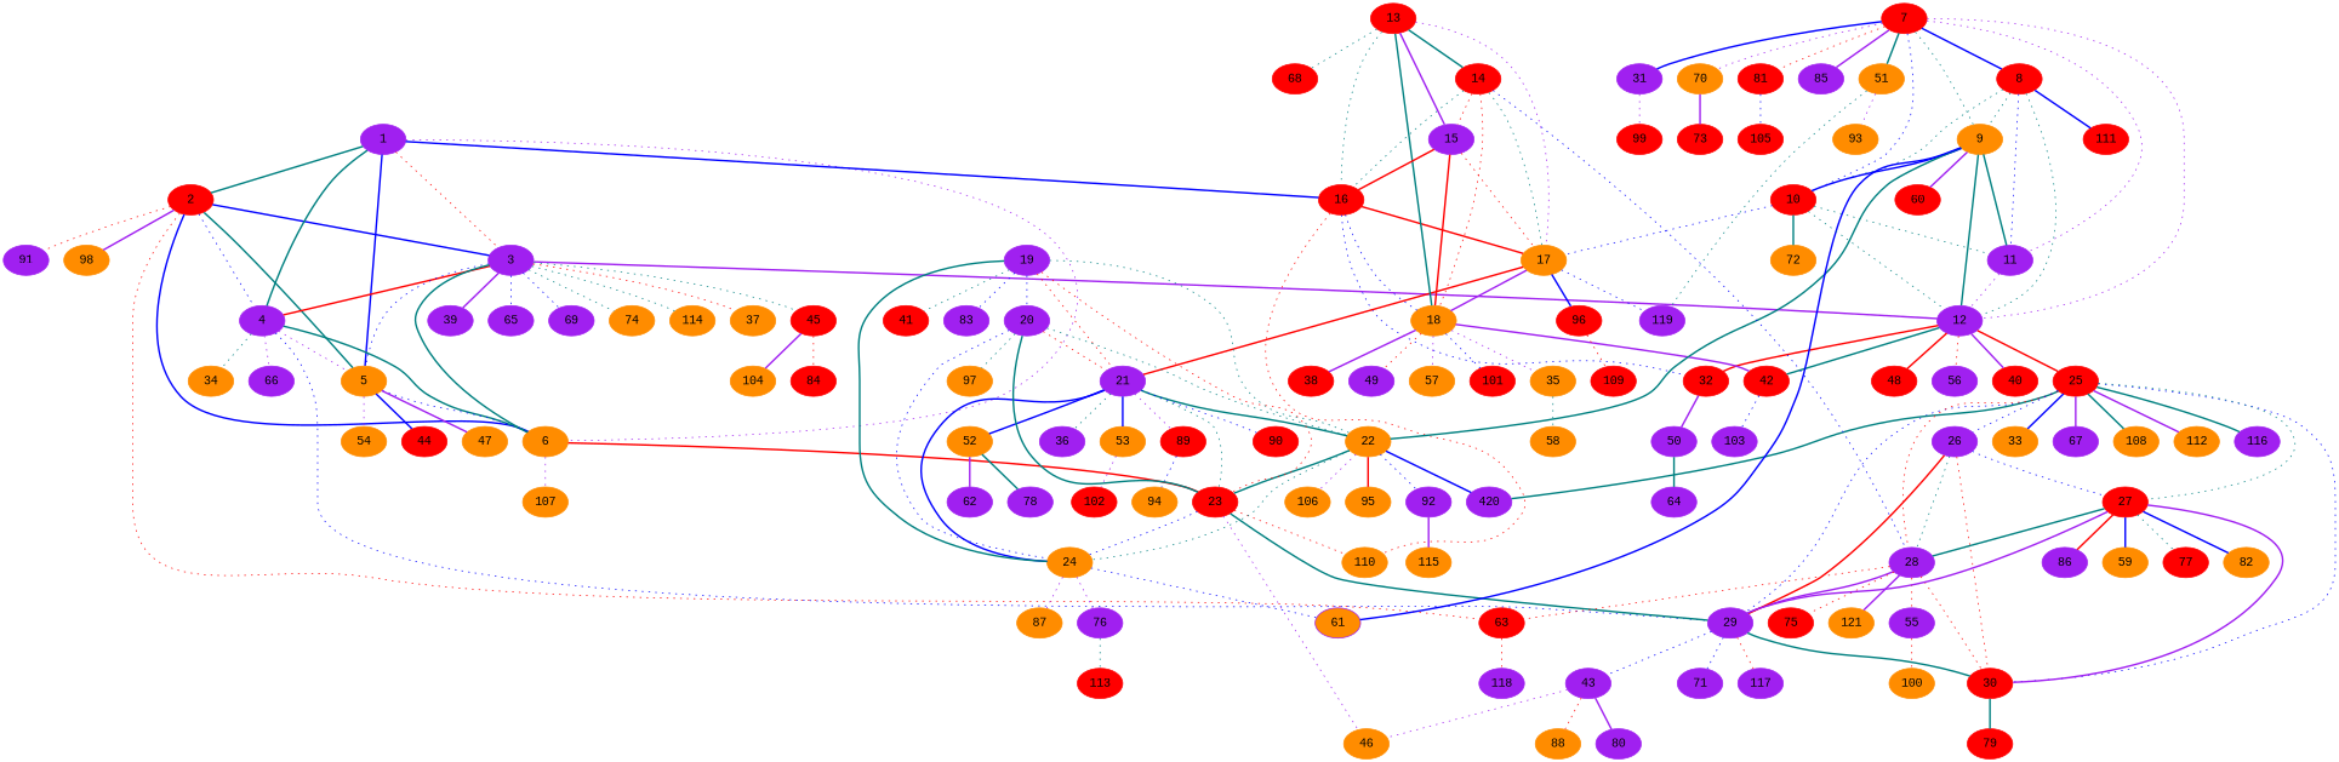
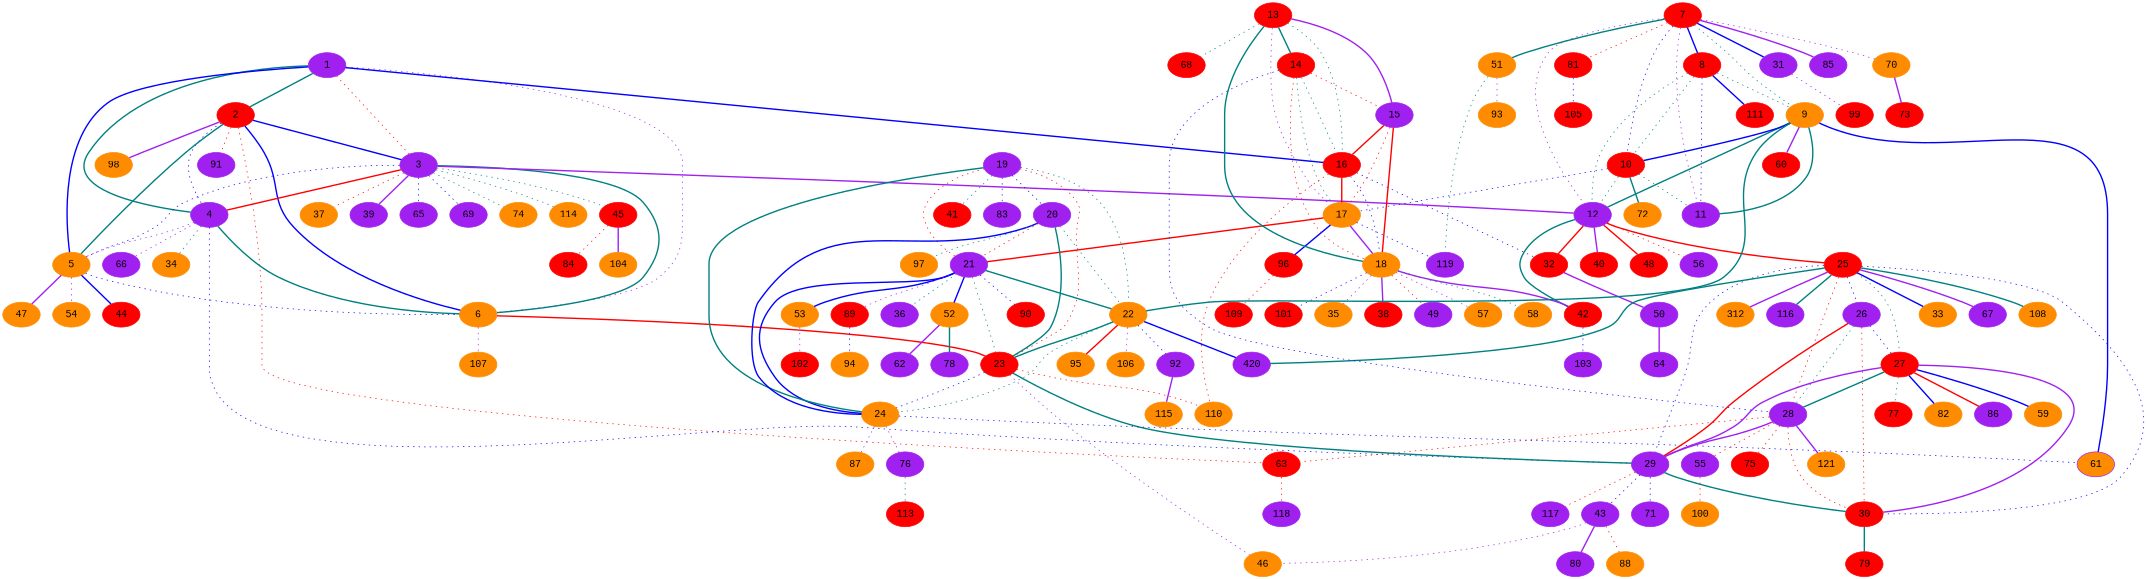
  graph {
    fontname="Liberation Mono"
    node [color=purple fontname="Liberation Mono" style=filled]
    edge [color=teal fontname="Liberation Mono" style=dotted]
    2 [color=red]
    1
    3
    4
    5 [color=darkorange]
    6 [color=darkorange]
    16 [color=red]
    63 [color=red]
    91
    98 [color=darkorange]
    12
    37 [color=darkorange]
    39
    45 [color=red]
    65
    69
    74 [color=darkorange]
    114 [color=darkorange]
    29
    34 [color=darkorange]
    66
    44 [color=red]
    47 [color=darkorange]
    54 [color=darkorange]
    23 [color=red]
    107 [color=darkorange]
    17 [color=darkorange]
    32 [color=red]
    18 [color=darkorange]
    110 [color=darkorange]
    118
    25 [color=red]
    40 [color=red]
    42 [color=red]
    48 [color=red]
    56
    84 [color=red]
    104 [color=darkorange]
    30 [color=red]
    43
    71
    117
    24 [color=darkorange]
    46 [color=darkorange]
    7 [color=red]
    8 [color=red]
    9 [color=darkorange]
    10 [color=red]
    11
    31
    51 [color=darkorange]
    70 [color=darkorange]
    81 [color=red]
    85
    111 [color=red]
    22 [color=darkorange]
    60 [color=red]
    61 [fillcolor=darkorange]
    72 [color=darkorange]
    99 [color=red]
    119
    93 [color=darkorange]
    73 [color=red]
    105 [color=red]
    92
    95 [color=darkorange]
    106 [color=darkorange]
    n68 [label=420]
    21
    96 [color=red]
    28
    26
    27 [color=red]
    33 [color=darkorange]
    67
    108 [color=darkorange]
-   112 [color=darkorange]
+   112 [color=darkorange label=312]
    116
    50
    103
    13 [color=red]
    14 [color=red]
    15
    68 [color=red]
    35 [color=darkorange]
    38 [color=red]
    49
    57 [color=darkorange]
    58 [color=darkorange]
    101 [color=red]
    55
    75 [color=red]
    121 [color=darkorange]
    36
    52 [color=darkorange]
    53 [color=darkorange]
    89 [color=red]
    90 [color=red]
    109 [color=red]
    19
    20
    41 [color=red]
    83
    97 [color=darkorange]
    76
    87 [color=darkorange]
    62
    78
    102 [color=red]
    94 [color=darkorange]
    115 [color=darkorange]
    113 [color=red]
    59 [color=darkorange]
    77 [color=red]
    82 [color=darkorange]
    86
    79 [color=red]
    100 [color=darkorange]
    80
    88 [color=darkorange]
    64
    2 -- 3 [color=blue style=bold]
    2 -- 4 [color=blue]
    2 -- 5 [style=bold]
    2 -- 6 [color=blue style=bold]
    2 -- 63 [color=red]
    2 -- 91 [color=red]
    2 -- 98 [color=purple style=bold]
    1 -- 2 [style=bold]
    1 -- 3 [color=red]
    1 -- 4 [style=bold]
    1 -- 5 [color=blue style=bold]
    1 -- 6 [color=purple]
    1 -- 16 [color=blue style=bold]
    3 -- 4 [color=red style=bold]
    3 -- 5 [color=blue]
    3 -- 6 [style=bold]
    3 -- 12 [color=purple style=bold]
    3 -- 37 [color=red]
    3 -- 39 [color=purple style=bold]
    3 -- 45
    3 -- 65 [color=blue]
    3 -- 69 [color=blue]
    3 -- 74
    3 -- 114
    4 -- 5 [color=purple]
    4 -- 6 [style=bold]
    4 -- 29 [color=blue]
    4 -- 34
    4 -- 66 [color=purple]
    5 -- 6 [color=blue]
    5 -- 44 [color=blue style=bold]
    5 -- 47 [color=purple style=bold]
    5 -- 54 [color=purple]
    6 -- 23 [color=red style=bold]
    6 -- 107 [color=purple]
    16 -- 17 [color=red style=bold]
    16 -- 32 [color=blue]
    16 -- 18 [color=blue]
    16 -- 110 [color=red]
    63 -- 118 [color=red]
    12 -- 32 [color=red style=bold]
    12 -- 25 [color=red style=bold]
    12 -- 40 [color=purple style=bold]
    12 -- 42 [style=bold]
    12 -- 48 [color=red style=bold]
    12 -- 56 [color=red]
    45 -- 84 [color=red]
    45 -- 104 [color=purple style=bold]
    29 -- 30 [style=bold]
    29 -- 43 [color=blue]
    29 -- 71 [color=blue]
    29 -- 117 [color=red]
    23 -- 29 [style=bold]
    23 -- 110 [color=red]
    23 -- 24 [color=blue]
    23 -- 46 [color=purple]
    17 -- 18 [color=purple style=bold]
    17 -- 119 [color=blue]
    17 -- 21 [color=red style=bold]
    17 -- 96 [color=blue style=bold]
    32 -- 50 [color=purple style=bold]
    18 -- 42 [color=purple style=bold]
    18 -- 35 [color=purple]
    18 -- 38 [color=purple style=bold]
    18 -- 49 [color=red]
    18 -- 57 [color=purple]
-   35 -- 58
+   18 -- 58
    18 -- 101 [color=blue]
    25 -- 29 [color=blue]
    25 -- 30 [color=blue]
    25 -- n68 [style=bold]
    25 -- 28 [color=red]
    25 -- 26 [color=blue]
    25 -- 27
    25 -- 33 [color=blue style=bold]
    25 -- 67 [color=purple style=bold]
    25 -- 108 [style=bold]
    25 -- 112 [color=purple style=bold]
    25 -- 116 [style=bold]
    42 -- 103 [color=blue]
    30 -- 79 [style=bold]
    43 -- 46 [color=purple]
    43 -- 80 [color=purple style=bold]
    43 -- 88 [color=red]
    24 -- 61 [color=blue]
    24 -- 76 [color=purple]
    24 -- 87 [color=purple]
    7 -- 12 [color=purple]
    7 -- 8 [color=blue style=bold]
    7 -- 9
    7 -- 10 [color=blue]
    7 -- 11 [color=purple]
    7 -- 31 [color=blue style=bold]
    7 -- 51 [style=bold]
    7 -- 70 [color=purple]
    7 -- 81 [color=red]
    7 -- 85 [color=purple style=bold]
    8 -- 12
    8 -- 9
    8 -- 10
    8 -- 11 [color=blue]
    8 -- 111 [color=blue style=bold]
    9 -- 12 [style=bold]
    9 -- 10 [color=blue style=bold]
    9 -- 11 [style=bold]
    9 -- 22 [style=bold]
    9 -- 60 [color=purple style=bold]
    9 -- 61 [color=blue style=bold]
    10 -- 12
    10 -- 17 [color=blue]
    10 -- 11
    10 -- 72 [style=bold]
-   11 -- 12 [color=purple]
    31 -- 99 [color=purple]
    51 -- 119
    51 -- 93 [color=purple]
    70 -- 73 [color=purple style=bold]
    81 -- 105 [color=blue]
    22 -- 23 [style=bold]
    22 -- 24
    22 -- 92 [color=blue]
    22 -- 95 [color=red style=bold]
    22 -- 106 [color=purple]
    22 -- n68 [color=blue style=bold]
    92 -- 115 [color=purple style=bold]
    21 -- 23
    21 -- 24 [color=blue style=bold]
    21 -- 22 [style=bold]
    21 -- 36
    21 -- 52 [color=blue style=bold]
    21 -- 53 [color=blue style=bold]
    21 -- 89 [color=purple]
    21 -- 90 [color=blue]
    96 -- 109 [color=red]
    28 -- 63 [color=red]
    28 -- 29 [color=purple style=bold]
    28 -- 30 [color=red]
    28 -- 55 [color=red]
    28 -- 75 [color=red]
    28 -- 121 [color=purple style=bold]
    26 -- 29 [color=red style=bold]
    26 -- 30 [color=red]
    26 -- 28
    26 -- 27 [color=blue]
    27 -- 29 [color=purple style=bold]
    27 -- 30 [color=purple style=bold]
    27 -- 28 [style=bold]
    27 -- 59 [color=blue style=bold]
    27 -- 77
    27 -- 82 [color=blue style=bold]
    27 -- 86 [color=red style=bold]
-   50 -- 64 [style=bold]
+   50 -- 64 [color=purple style=bold]
    13 -- 16
    13 -- 17 [color=purple]
    13 -- 18 [style=bold]
    13 -- 14 [style=bold]
    13 -- 15 [color=purple style=bold]
    13 -- 68
    14 -- 16
    14 -- 17
    14 -- 18 [color=red]
    14 -- 28 [color=blue]
    14 -- 15 [color=red]
    15 -- 16 [color=red style=bold]
    15 -- 17 [color=red]
    15 -- 18 [color=red style=bold]
    55 -- 100 [color=red]
    52 -- 62 [color=purple style=bold]
    52 -- 78 [style=bold]
    53 -- 102 [color=purple]
    89 -- 94 [color=blue]
    19 -- 23 [color=red]
    19 -- 24 [style=bold]
    19 -- 22
    19 -- 21 [color=red]
    19 -- 20 [color=blue]
    19 -- 41
    19 -- 83 [color=blue]
    20 -- 23 [style=bold]
-   20 -- 24 [color=blue]
+   20 -- 24 [color=blue style=bold]
    20 -- 22
    20 -- 21 [color=red]
    20 -- 97
    76 -- 113
  }
